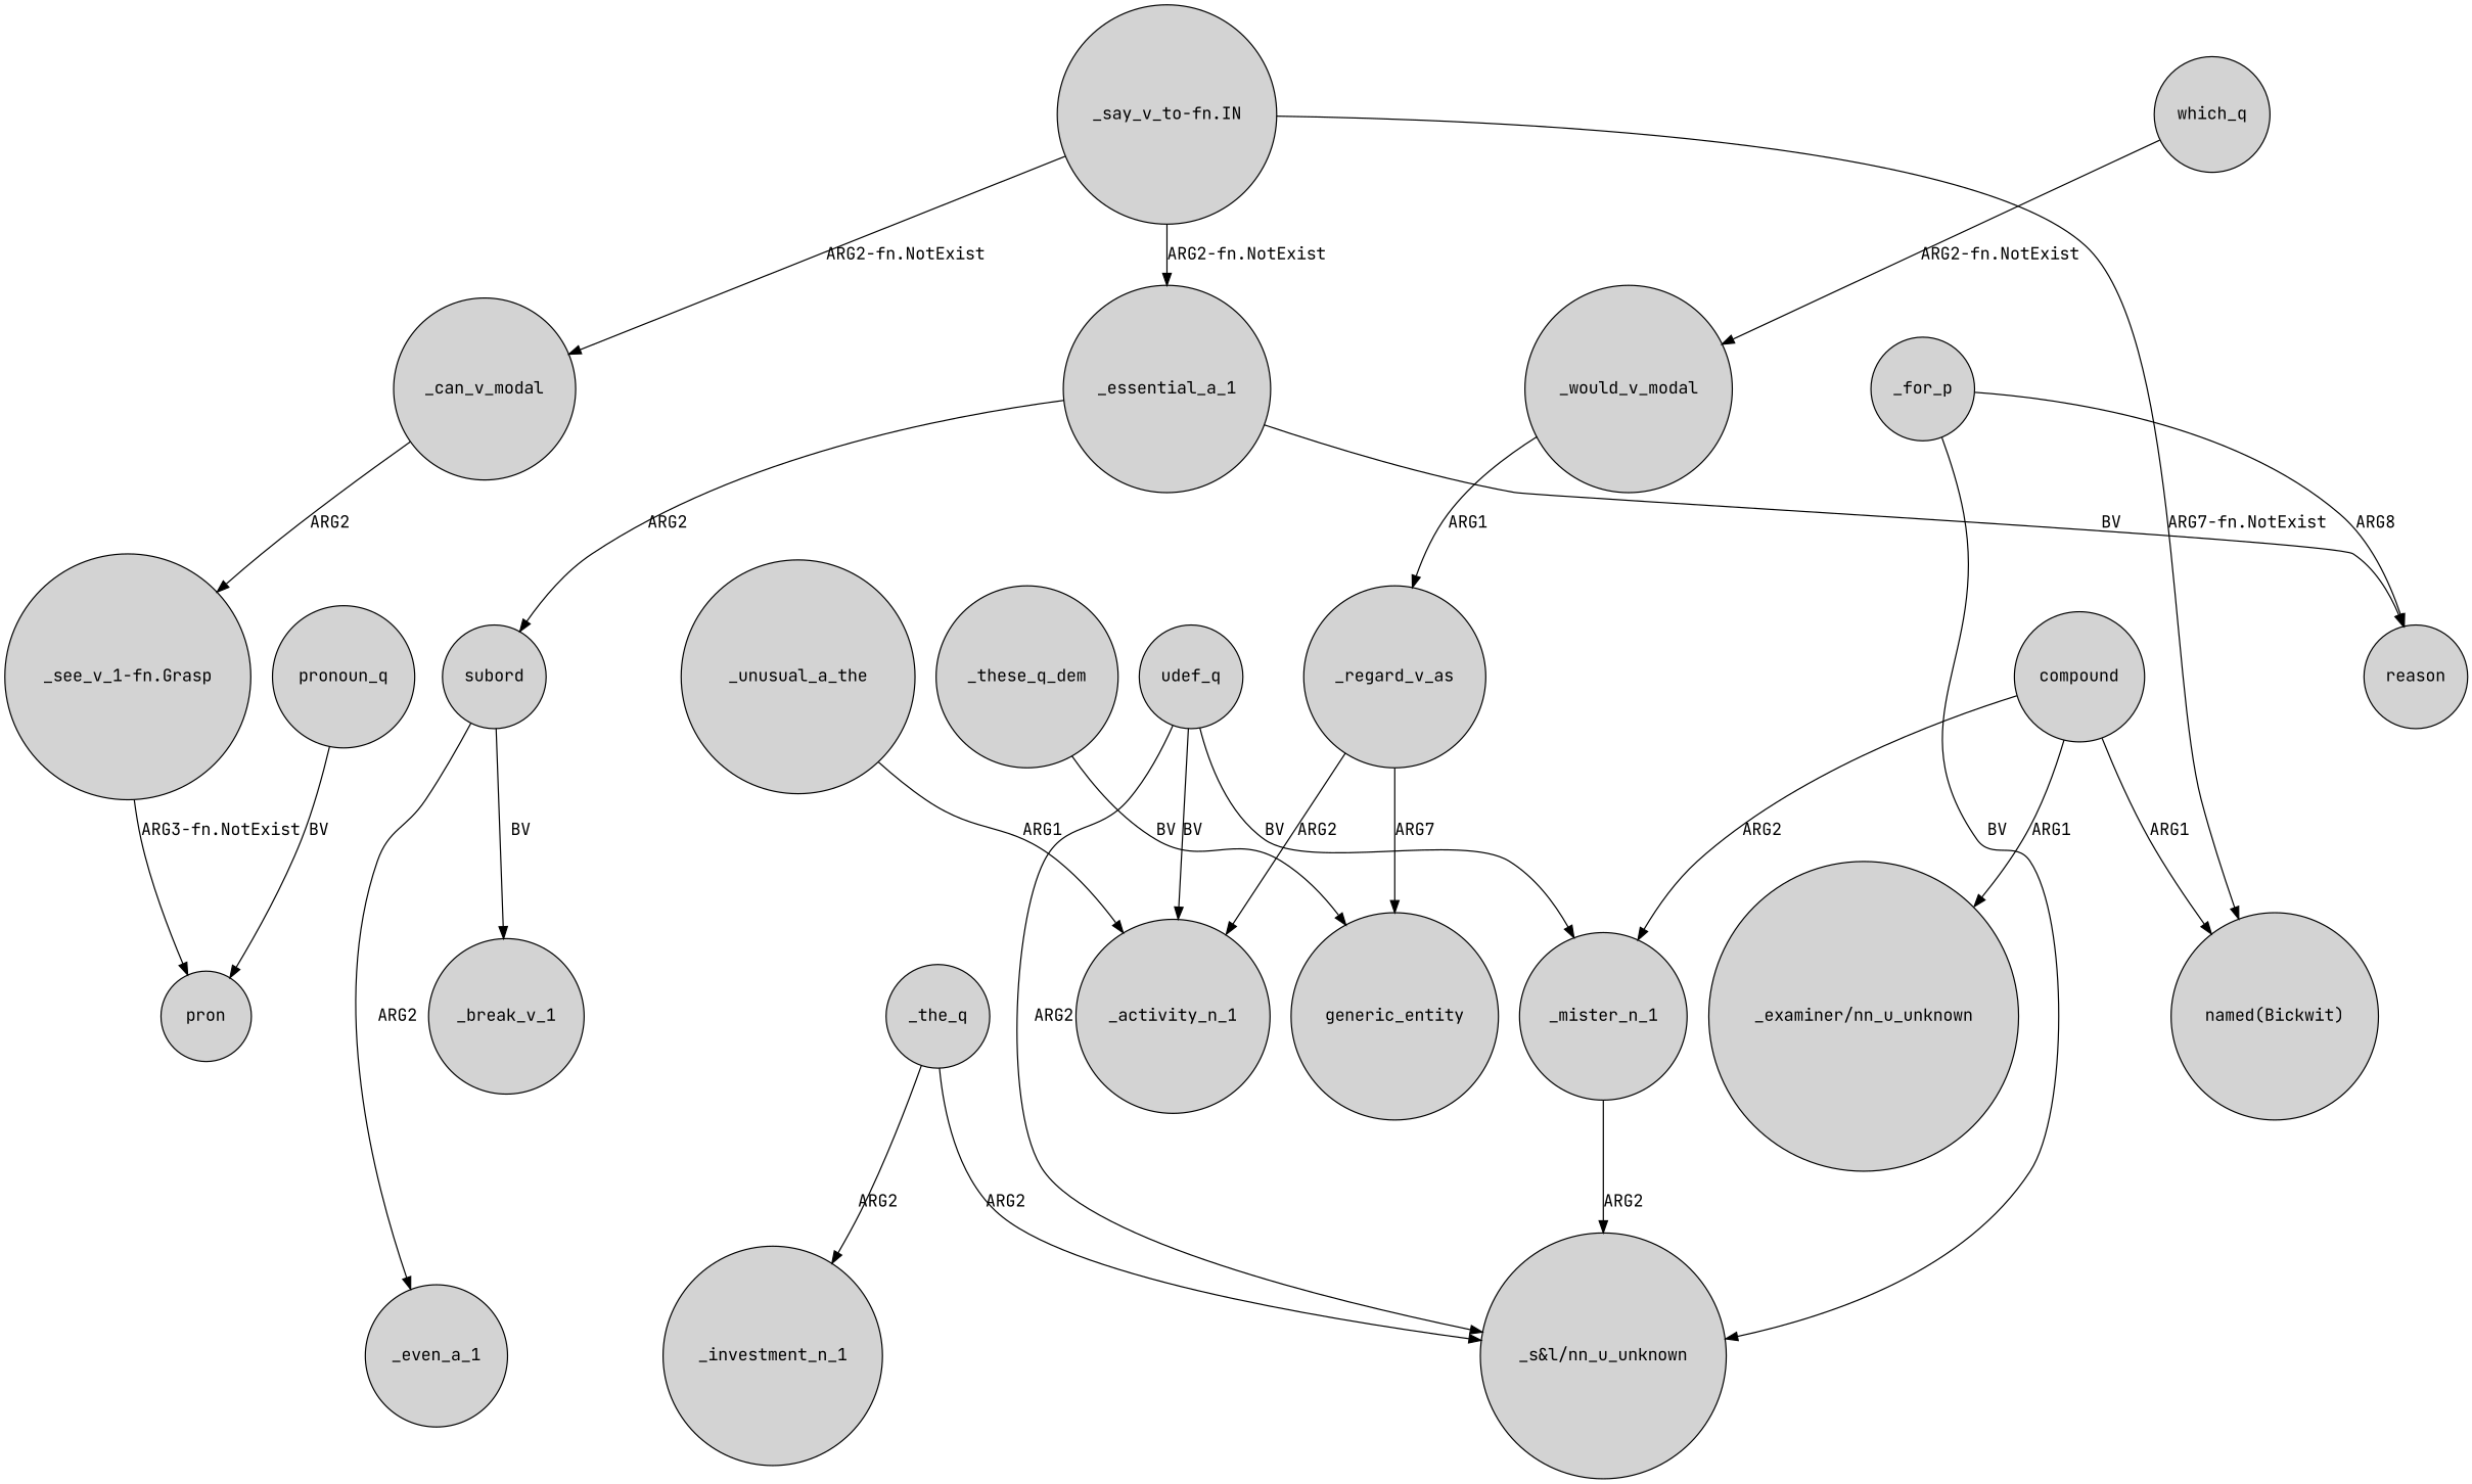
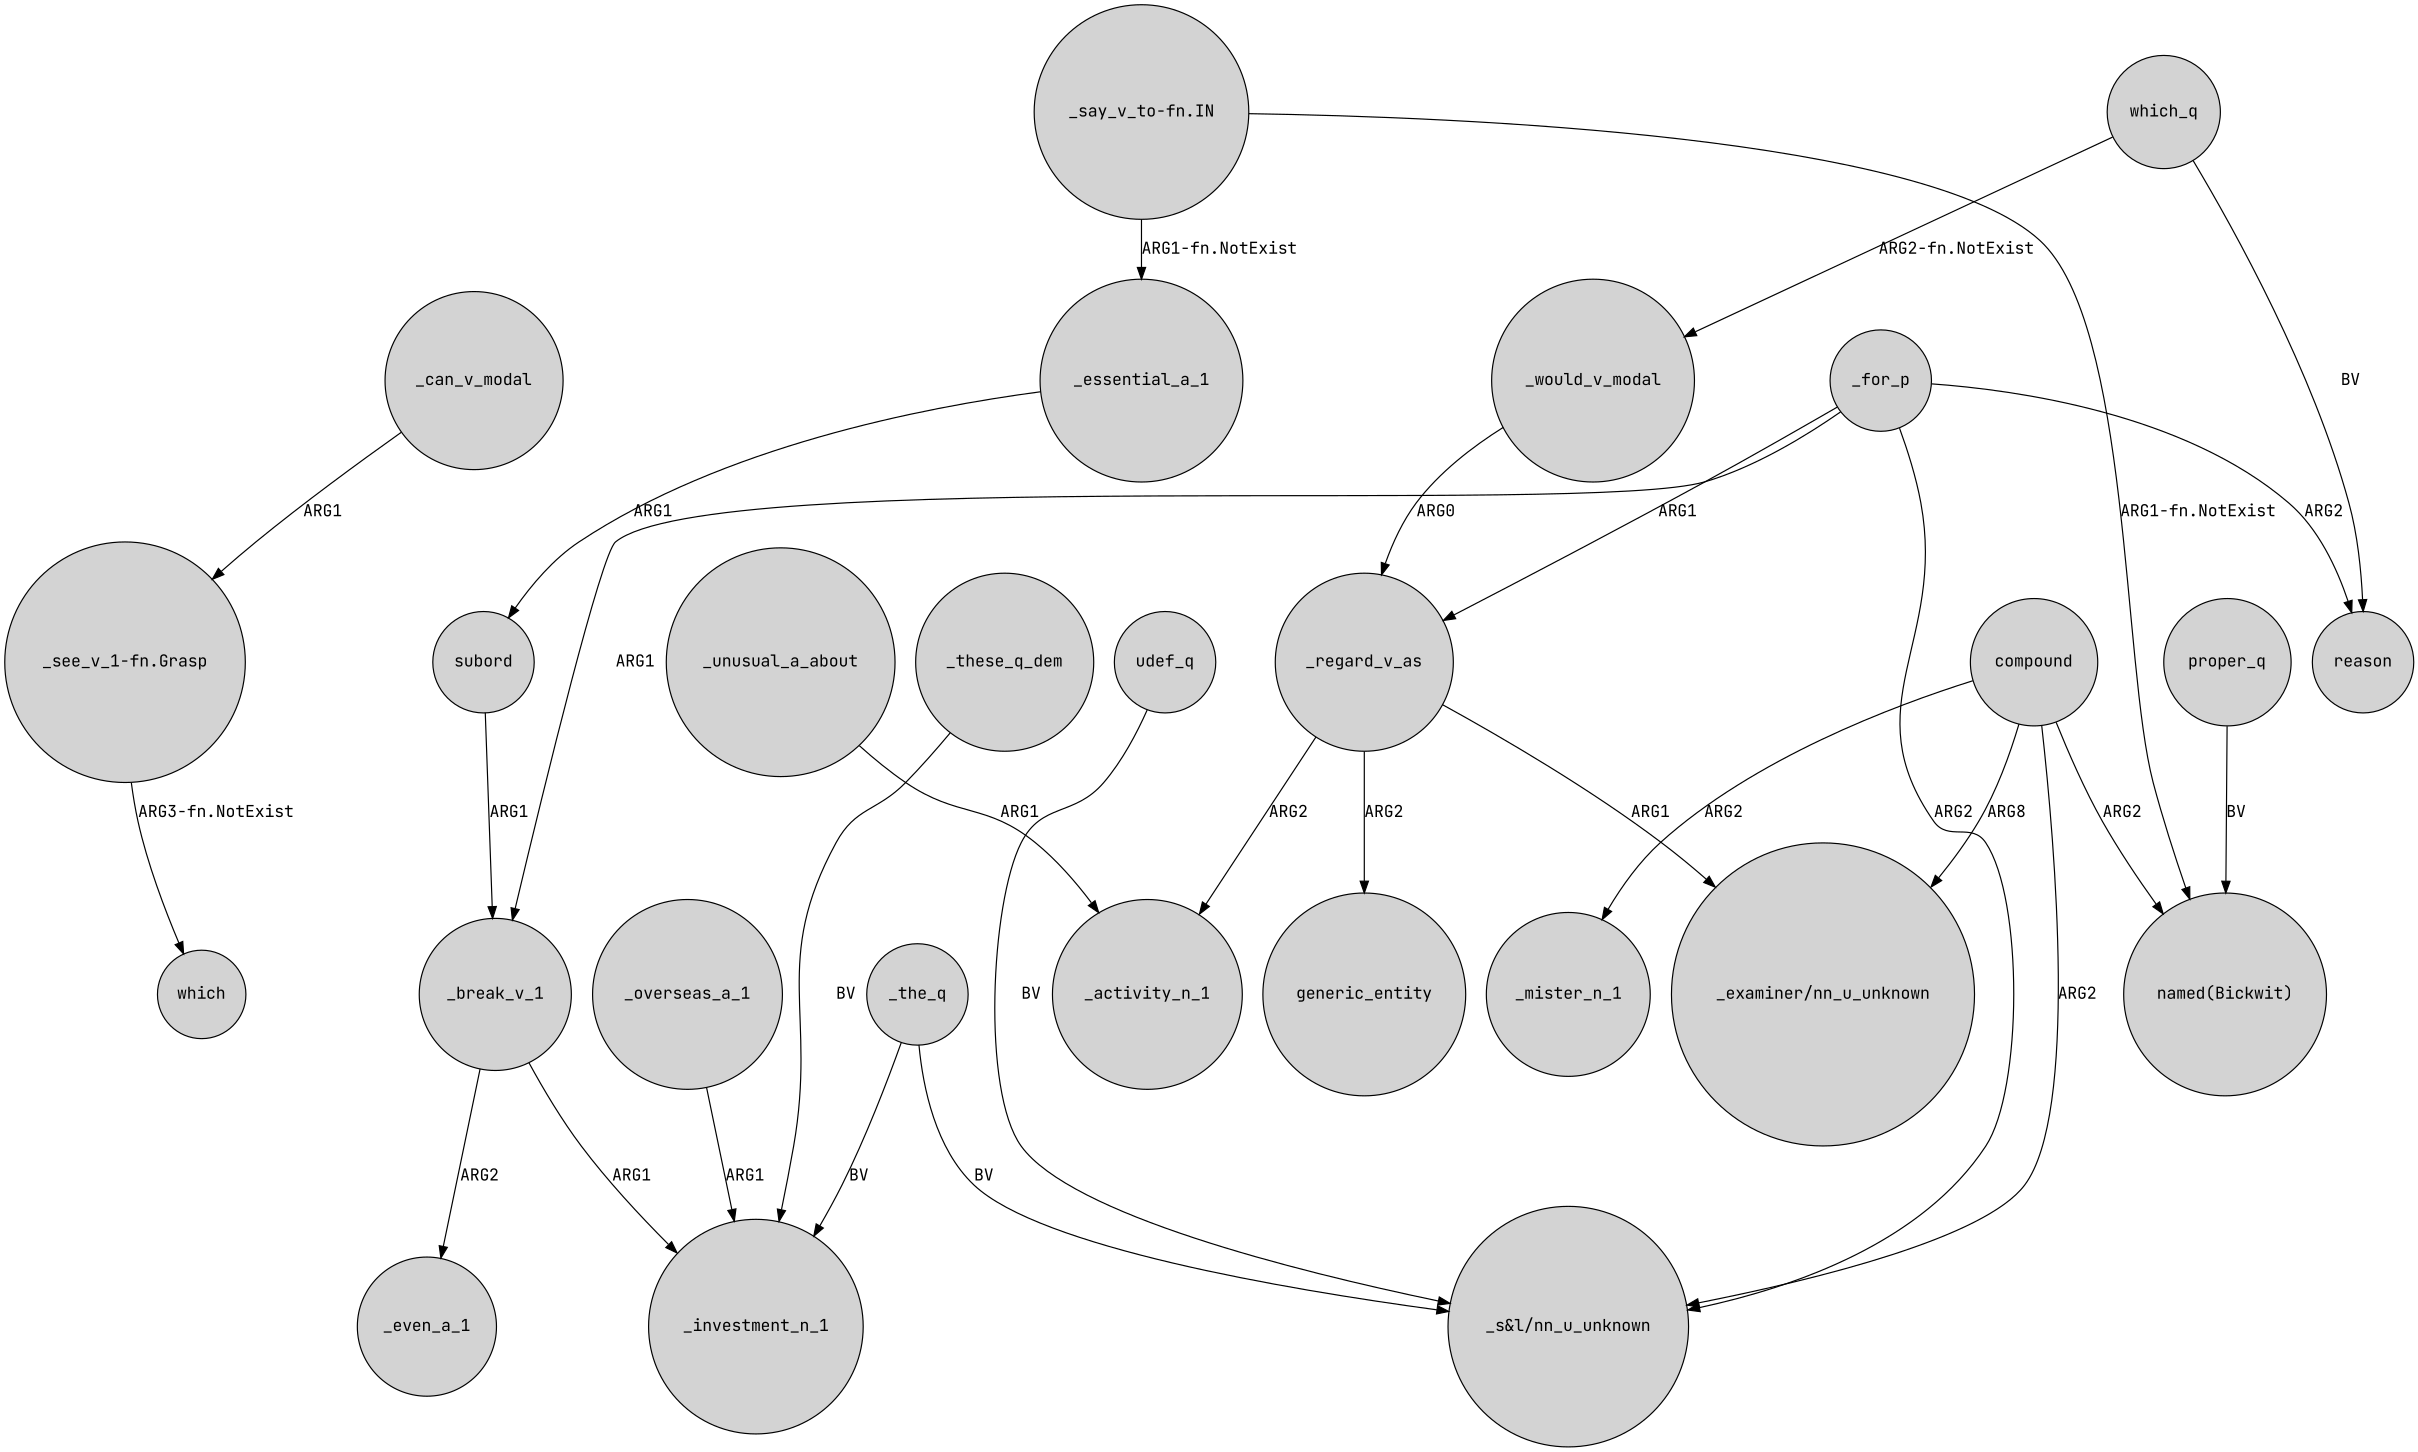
  digraph {
    fontname="JetBrains Mono"
    node [fontname="JetBrains Mono" shape=circle style=filled]
    edge [fontname="JetBrains Mono"]
    _essential_a_1
    subord
    _break_v_1
    _even_a_1
    _investment_n_1
    _these_q_dem
    generic_entity
    _can_v_modal
    "_see_v_1-fn.Grasp"
-   pron
+   pron [label=which]
    _would_v_modal
    _regard_v_as
    udef_q
    _activity_n_1
    _mister_n_1
    "_s&l/nn_u_unknown"
    compound
    "named(Bickwit)"
    "_examiner/nn_u_unknown"
    _for_p
    reason
    "_say_v_to-fn.IN"
-   _unusual_a_about [label=_unusual_a_the]
+   _unusual_a_about
    which_q
-   pronoun_q
+   _overseas_a_1
+   proper_q
    _the_q
-   _essential_a_1 -> subord [label=ARG2]
-   subord -> _break_v_1 [label=BV]
-   subord -> _even_a_1 [label=ARG2]
-   _these_q_dem -> generic_entity [label=BV]
-   _can_v_modal -> "_see_v_1-fn.Grasp" [label=ARG2]
+   _essential_a_1 -> subord [label=ARG1]
+   subord -> _break_v_1 [label=ARG1]
+   _break_v_1 -> _even_a_1 [label=ARG2]
+   _break_v_1 -> _investment_n_1 [label=ARG1]
+   _these_q_dem -> _investment_n_1 [label=BV]
+   _can_v_modal -> "_see_v_1-fn.Grasp" [label=ARG1]
    "_see_v_1-fn.Grasp" -> pron [label="ARG3-fn.NotExist"]
-   _would_v_modal -> _regard_v_as [label=ARG1]
-   _regard_v_as -> generic_entity [label=ARG7]
+   _would_v_modal -> _regard_v_as [label=ARG0]
+   _regard_v_as -> generic_entity [label=ARG2]
    _regard_v_as -> _activity_n_1 [label=ARG2]
-   udef_q -> _activity_n_1 [label=BV]
-   udef_q -> _mister_n_1 [label=BV]
-   udef_q -> "_s&l/nn_u_unknown" [label=ARG2]
+   _regard_v_as -> "_examiner/nn_u_unknown" [label=ARG1]
+   udef_q -> "_s&l/nn_u_unknown" [label=BV]
    compound -> _mister_n_1 [label=ARG2]
-   _mister_n_1 -> "_s&l/nn_u_unknown" [label=ARG2]
-   compound -> "named(Bickwit)" [label=ARG1]
-   compound -> "_examiner/nn_u_unknown" [label=ARG1]
-   _for_p -> "_s&l/nn_u_unknown" [label=BV]
-   _for_p -> reason [label=ARG8]
-   "_say_v_to-fn.IN" -> _essential_a_1 [label="ARG2-fn.NotExist"]
-   "_say_v_to-fn.IN" -> _can_v_modal [label="ARG2-fn.NotExist"]
-   "_say_v_to-fn.IN" -> "named(Bickwit)" [label="ARG7-fn.NotExist"]
+   compound -> "_s&l/nn_u_unknown" [label=ARG2]
+   compound -> "named(Bickwit)" [label=ARG2]
+   compound -> "_examiner/nn_u_unknown" [label=ARG8]
+   _for_p -> _break_v_1 [label=ARG1]
+   _for_p -> _regard_v_as [label=ARG1]
+   _for_p -> "_s&l/nn_u_unknown" [label=ARG2]
+   _for_p -> reason [label=ARG2]
+   "_say_v_to-fn.IN" -> _essential_a_1 [label="ARG1-fn.NotExist"]
+   "_say_v_to-fn.IN" -> "named(Bickwit)" [label="ARG1-fn.NotExist"]
    _unusual_a_about -> _activity_n_1 [label=ARG1]
    which_q -> _would_v_modal [label="ARG2-fn.NotExist"]
-   _essential_a_1 -> reason [label=BV]
-   pronoun_q -> pron [label=BV]
-   _the_q -> _investment_n_1 [label=ARG2]
-   _the_q -> "_s&l/nn_u_unknown" [label=ARG2]
+   which_q -> reason [label=BV]
+   _overseas_a_1 -> _investment_n_1 [label=ARG1]
+   proper_q -> "named(Bickwit)" [label=BV]
+   _the_q -> _investment_n_1 [label=BV]
+   _the_q -> "_s&l/nn_u_unknown" [label=BV]
  }
